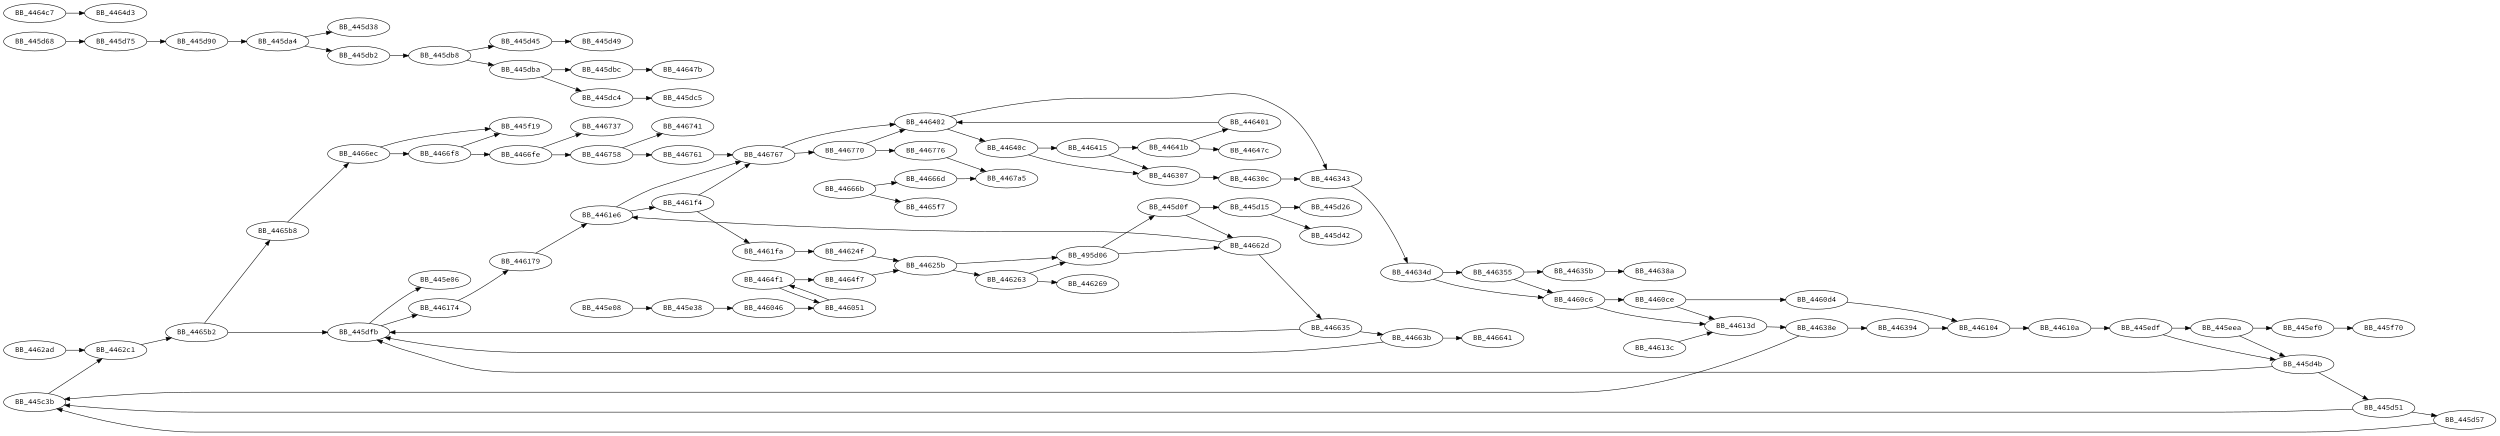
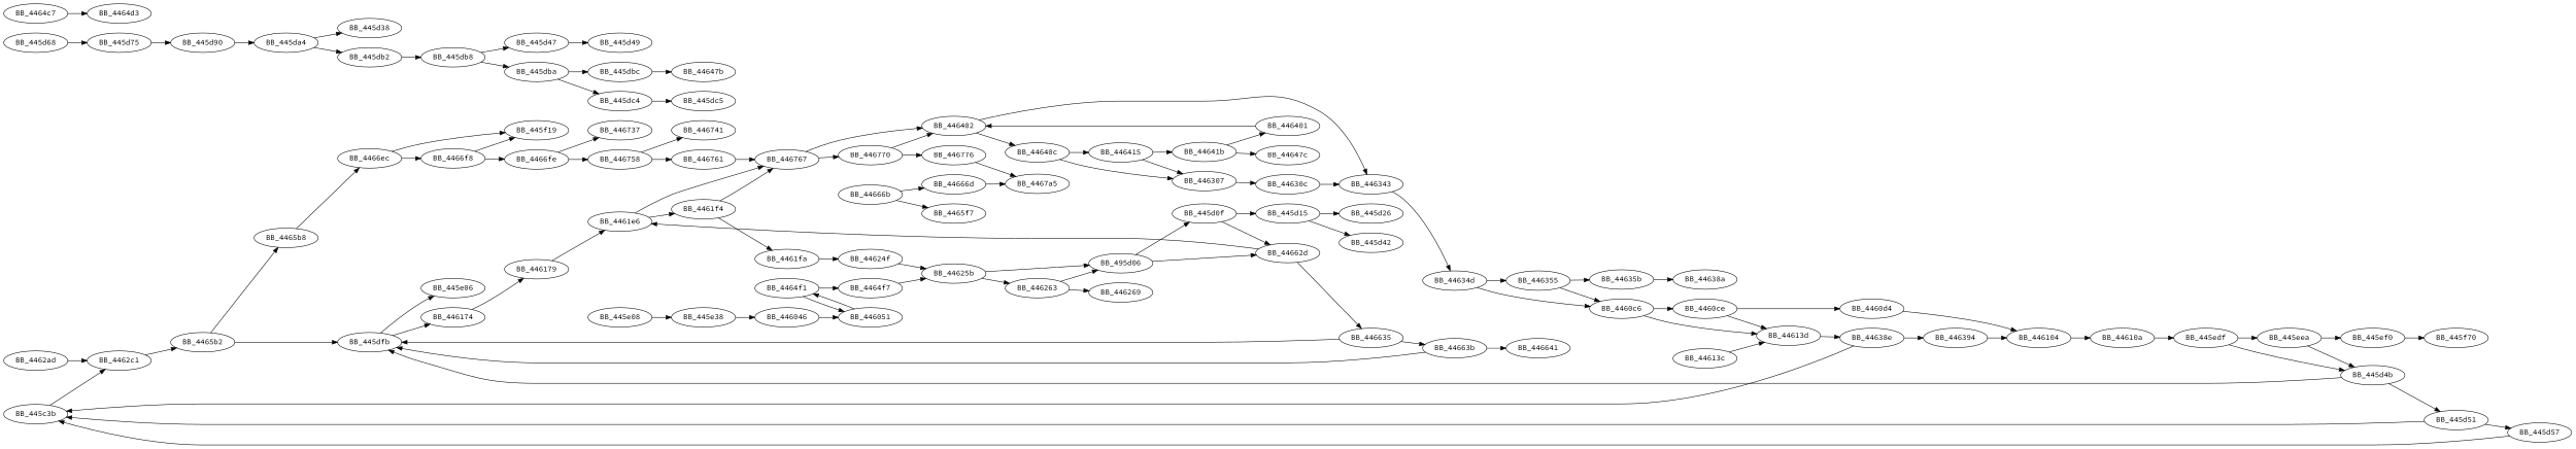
  digraph {
    fontname="Source Code Pro"
    rankdir=LR
    node [fontname="Source Code Pro"]
    edge [fontname="Source Code Pro"]
    BB_445c3b
    BB_4462c1
    BB_4465b2
    BB_445dfb
    BB_4465b8
    n6 [label=BB_495d06]
    BB_445d0f
    BB_44662d
    BB_445d15
    BB_4461e6
    BB_446635
    BB_445d26
    BB_445d42
    BB_4461f4
    BB_446767
    BB_44663b
-   BB_445d45
+   BB_445d45 [label=BB_445d47]
    BB_445d49
    BB_445d4b
    BB_445d51
    BB_445d57
    BB_445e06
    BB_446174
    BB_446179
    BB_445d68
    BB_445d75
    BB_445d90
    BB_445da4
    BB_445d38
    BB_445db2
    BB_445db8
    BB_445dba
    BB_445dbc
    BB_445dc4
    BB_44647b
    BB_445dc5
    BB_445e08
    BB_445e38
    BB_446046
    BB_446051
    BB_4464f1
    BB_445edf
    BB_445eea
    BB_445ef0
    BB_445f70
    BB_4464f7
    BB_44625b
    BB_4460c6
    BB_4460ce
    BB_44613d
    BB_4460d4
    BB_44638e
    BB_446104
    BB_446394
    BB_44610a
    BB_44613c
    BB_4461fa
    BB_446402
    BB_446770
    BB_44624f
    BB_446343
    BB_44640c
    BB_446776
    BB_446263
    BB_446269
    BB_4462ad
    BB_4466ec
    BB_446307
    BB_44630c
    BB_44634d
    BB_446355
    BB_44635b
    BB_44638a
    BB_446401
    BB_446415
    BB_44641b
    BB_44647c
    BB_4464c7
    BB_4464d3
    BB_445f19
    BB_4466f8
    BB_4466fe
    BB_446641
    BB_44666b
    BB_4465f7
    BB_44666d
    BB_4467a5
    BB_446737
    BB_446758
    BB_446741
    BB_446761
    BB_445c3b -> BB_4462c1
    BB_4462c1 -> BB_4465b2
    BB_4465b2 -> BB_445dfb
    BB_4465b2 -> BB_4465b8
    BB_445dfb -> BB_445e06
    BB_445dfb -> BB_446174
    BB_4465b8 -> BB_4466ec
    n6 -> BB_445d0f
    n6 -> BB_44662d
    BB_445d0f -> BB_44662d
    BB_445d0f -> BB_445d15
    BB_44662d -> BB_4461e6
    BB_44662d -> BB_446635
    BB_445d15 -> BB_445d26
    BB_445d15 -> BB_445d42
    BB_4461e6 -> BB_4461f4
    BB_4461e6 -> BB_446767
    BB_446635 -> BB_445dfb
    BB_446635 -> BB_44663b
    BB_4461f4 -> BB_446767
    BB_4461f4 -> BB_4461fa
    BB_446767 -> BB_446402
    BB_446767 -> BB_446770
    BB_44663b -> BB_445dfb
    BB_44663b -> BB_446641
    BB_445d45 -> BB_445d49
    BB_445d4b -> BB_445dfb
    BB_445d4b -> BB_445d51
    BB_445d51 -> BB_445c3b
    BB_445d51 -> BB_445d57
    BB_445d57 -> BB_445c3b
    BB_446174 -> BB_446179
    BB_446179 -> BB_4461e6
    BB_445d68 -> BB_445d75
    BB_445d75 -> BB_445d90
    BB_445d90 -> BB_445da4
    BB_445da4 -> BB_445d38
    BB_445da4 -> BB_445db2
    BB_445db2 -> BB_445db8
    BB_445db8 -> BB_445d45
    BB_445db8 -> BB_445dba
    BB_445dba -> BB_445dbc
    BB_445dba -> BB_445dc4
    BB_445dbc -> BB_44647b
    BB_445dc4 -> BB_445dc5
    BB_445e08 -> BB_445e38
    BB_445e38 -> BB_446046
    BB_446046 -> BB_446051
    BB_446051 -> BB_4464f1
    BB_4464f1 -> BB_446051
    BB_4464f1 -> BB_4464f7
    BB_445edf -> BB_445d4b
    BB_445edf -> BB_445eea
    BB_445eea -> BB_445d4b
    BB_445eea -> BB_445ef0
    BB_445ef0 -> BB_445f70
    BB_4464f7 -> BB_44625b
    BB_44625b -> n6
    BB_44625b -> BB_446263
    BB_4460c6 -> BB_4460ce
    BB_4460c6 -> BB_44613d
    BB_4460ce -> BB_44613d
    BB_4460ce -> BB_4460d4
    BB_44613d -> BB_44638e
    BB_4460d4 -> BB_446104
    BB_44638e -> BB_445c3b
    BB_44638e -> BB_446394
    BB_446104 -> BB_44610a
    BB_446394 -> BB_446104
    BB_44610a -> BB_445edf
    BB_44613c -> BB_44613d
    BB_4461fa -> BB_44624f
    BB_446402 -> BB_446343
    BB_446402 -> BB_44640c
    BB_446770 -> BB_446402
    BB_446770 -> BB_446776
    BB_44624f -> BB_44625b
    BB_446343 -> BB_44634d
    BB_44640c -> BB_446307
    BB_44640c -> BB_446415
    BB_446776 -> BB_4467a5
    BB_446263 -> n6
    BB_446263 -> BB_446269
    BB_4462ad -> BB_4462c1
    BB_4466ec -> BB_445f19
    BB_4466ec -> BB_4466f8
    BB_446307 -> BB_44630c
    BB_44630c -> BB_446343
    BB_44634d -> BB_4460c6
    BB_44634d -> BB_446355
    BB_446355 -> BB_4460c6
    BB_446355 -> BB_44635b
    BB_44635b -> BB_44638a
    BB_446401 -> BB_446402
    BB_446415 -> BB_446307
    BB_446415 -> BB_44641b
    BB_44641b -> BB_446401
    BB_44641b -> BB_44647c
    BB_4464c7 -> BB_4464d3
    BB_4466f8 -> BB_445f19
    BB_4466f8 -> BB_4466fe
    BB_4466fe -> BB_446737
    BB_4466fe -> BB_446758
    BB_44666b -> BB_4465f7
    BB_44666b -> BB_44666d
    BB_44666d -> BB_4467a5
    BB_446758 -> BB_446741
    BB_446758 -> BB_446761
    BB_446761 -> BB_446767
  }
